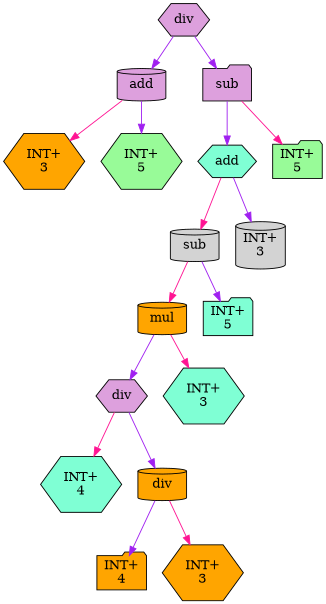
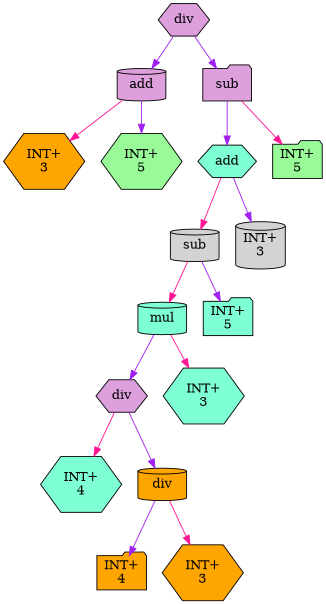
  digraph {
    node [shape=hexagon style=filled fillcolor=orange]
    edge [color=purple]
    n1 [label=div fillcolor=plum]
    n2 [label=add shape=cylinder fillcolor=plum]
    n3 [label=sub shape=folder fillcolor=plum]
    n4 [label="INT+\n3"]
    n5 [label="INT+\n5" fillcolor=palegreen]
    n6 [label=add fillcolor=aquamarine]
    n7 [label="INT+\n5" shape=folder fillcolor=palegreen]
    n8 [label=sub shape=cylinder fillcolor=lightgrey]
    n9 [label="INT+\n3" shape=cylinder fillcolor=lightgrey]
-   n10 [label=mul shape=cylinder]
+   n10 [label=mul shape=cylinder fillcolor=aquamarine]
    n11 [label="INT+\n5" shape=folder fillcolor=aquamarine]
    n12 [label=div fillcolor=plum]
    n13 [label="INT+\n3" fillcolor=aquamarine]
    n14 [label="INT+\n4" fillcolor=aquamarine]
    n15 [label=div shape=cylinder]
    n16 [label="INT+\n4" shape=folder]
    n17 [label="INT+\n3"]
    n1 -> n2
    n1 -> n3
    n2 -> n4 [color=deeppink]
    n2 -> n5
    n3 -> n6
    n3 -> n7 [color=deeppink]
    n6 -> n8 [color=deeppink]
    n6 -> n9
    n8 -> n10 [color=deeppink]
    n8 -> n11
    n10 -> n12
    n10 -> n13 [color=deeppink]
    n12 -> n14 [color=deeppink]
    n12 -> n15
    n15 -> n16
    n15 -> n17 [color=deeppink]
  }
